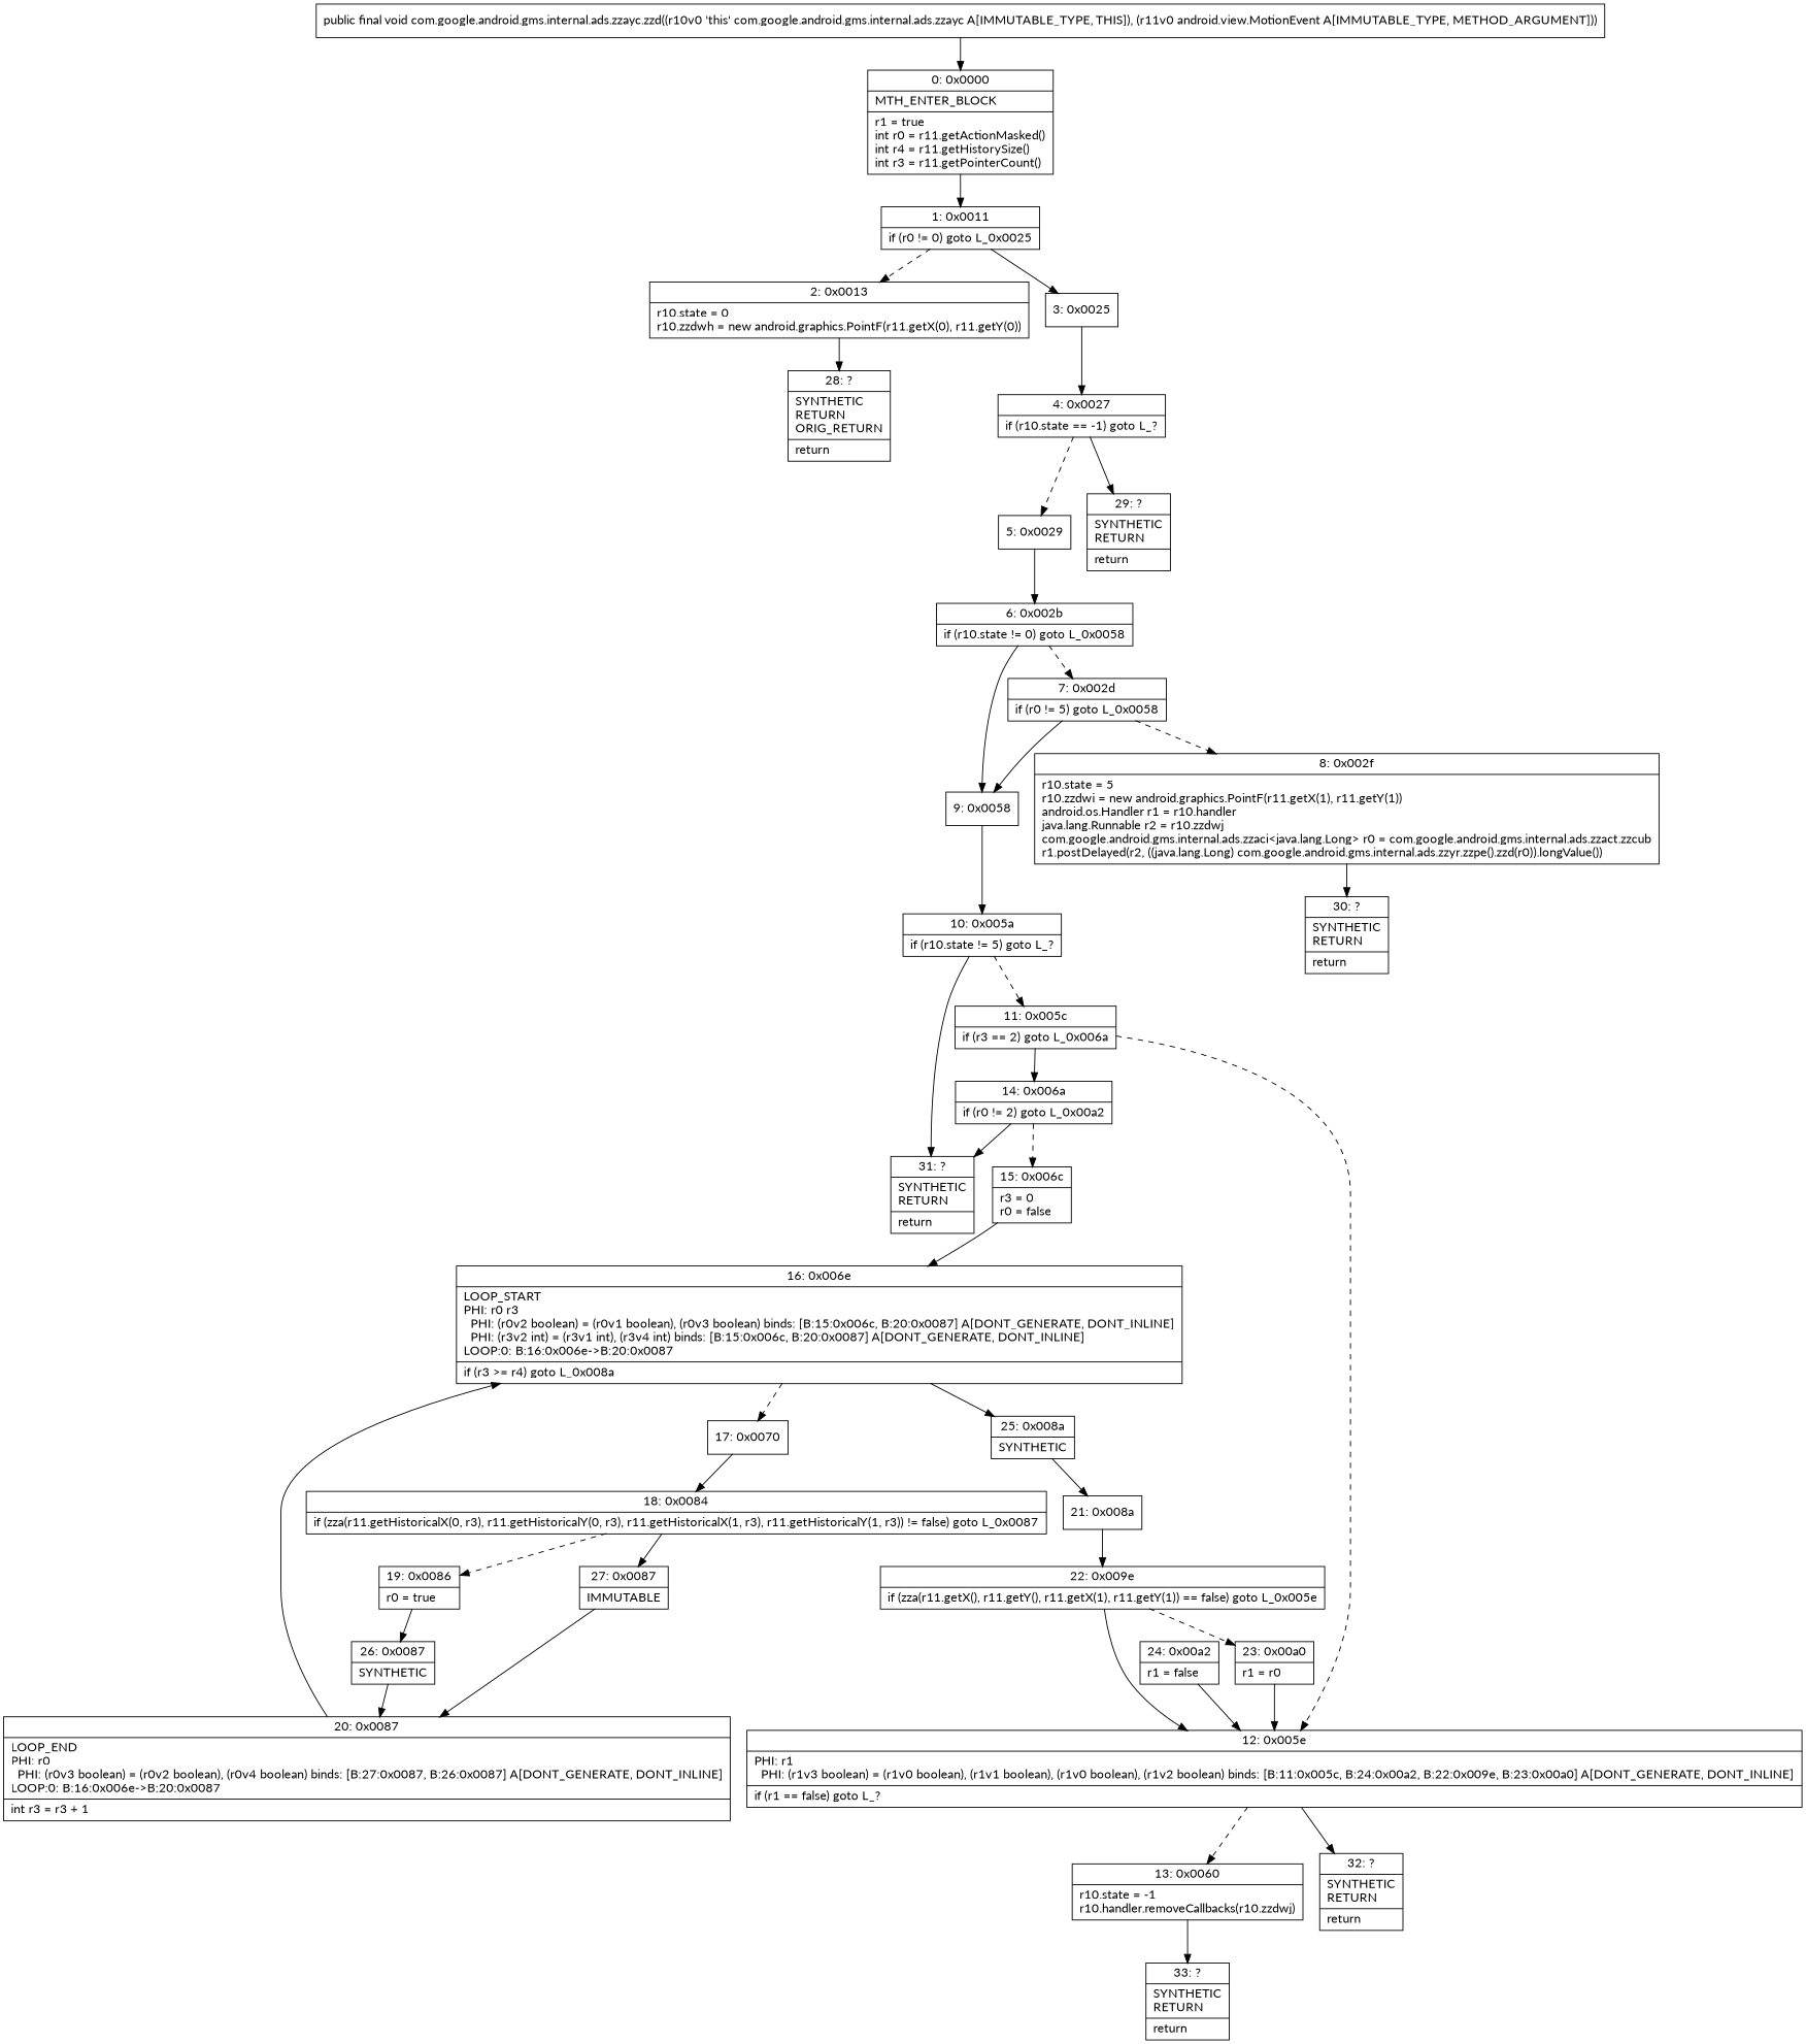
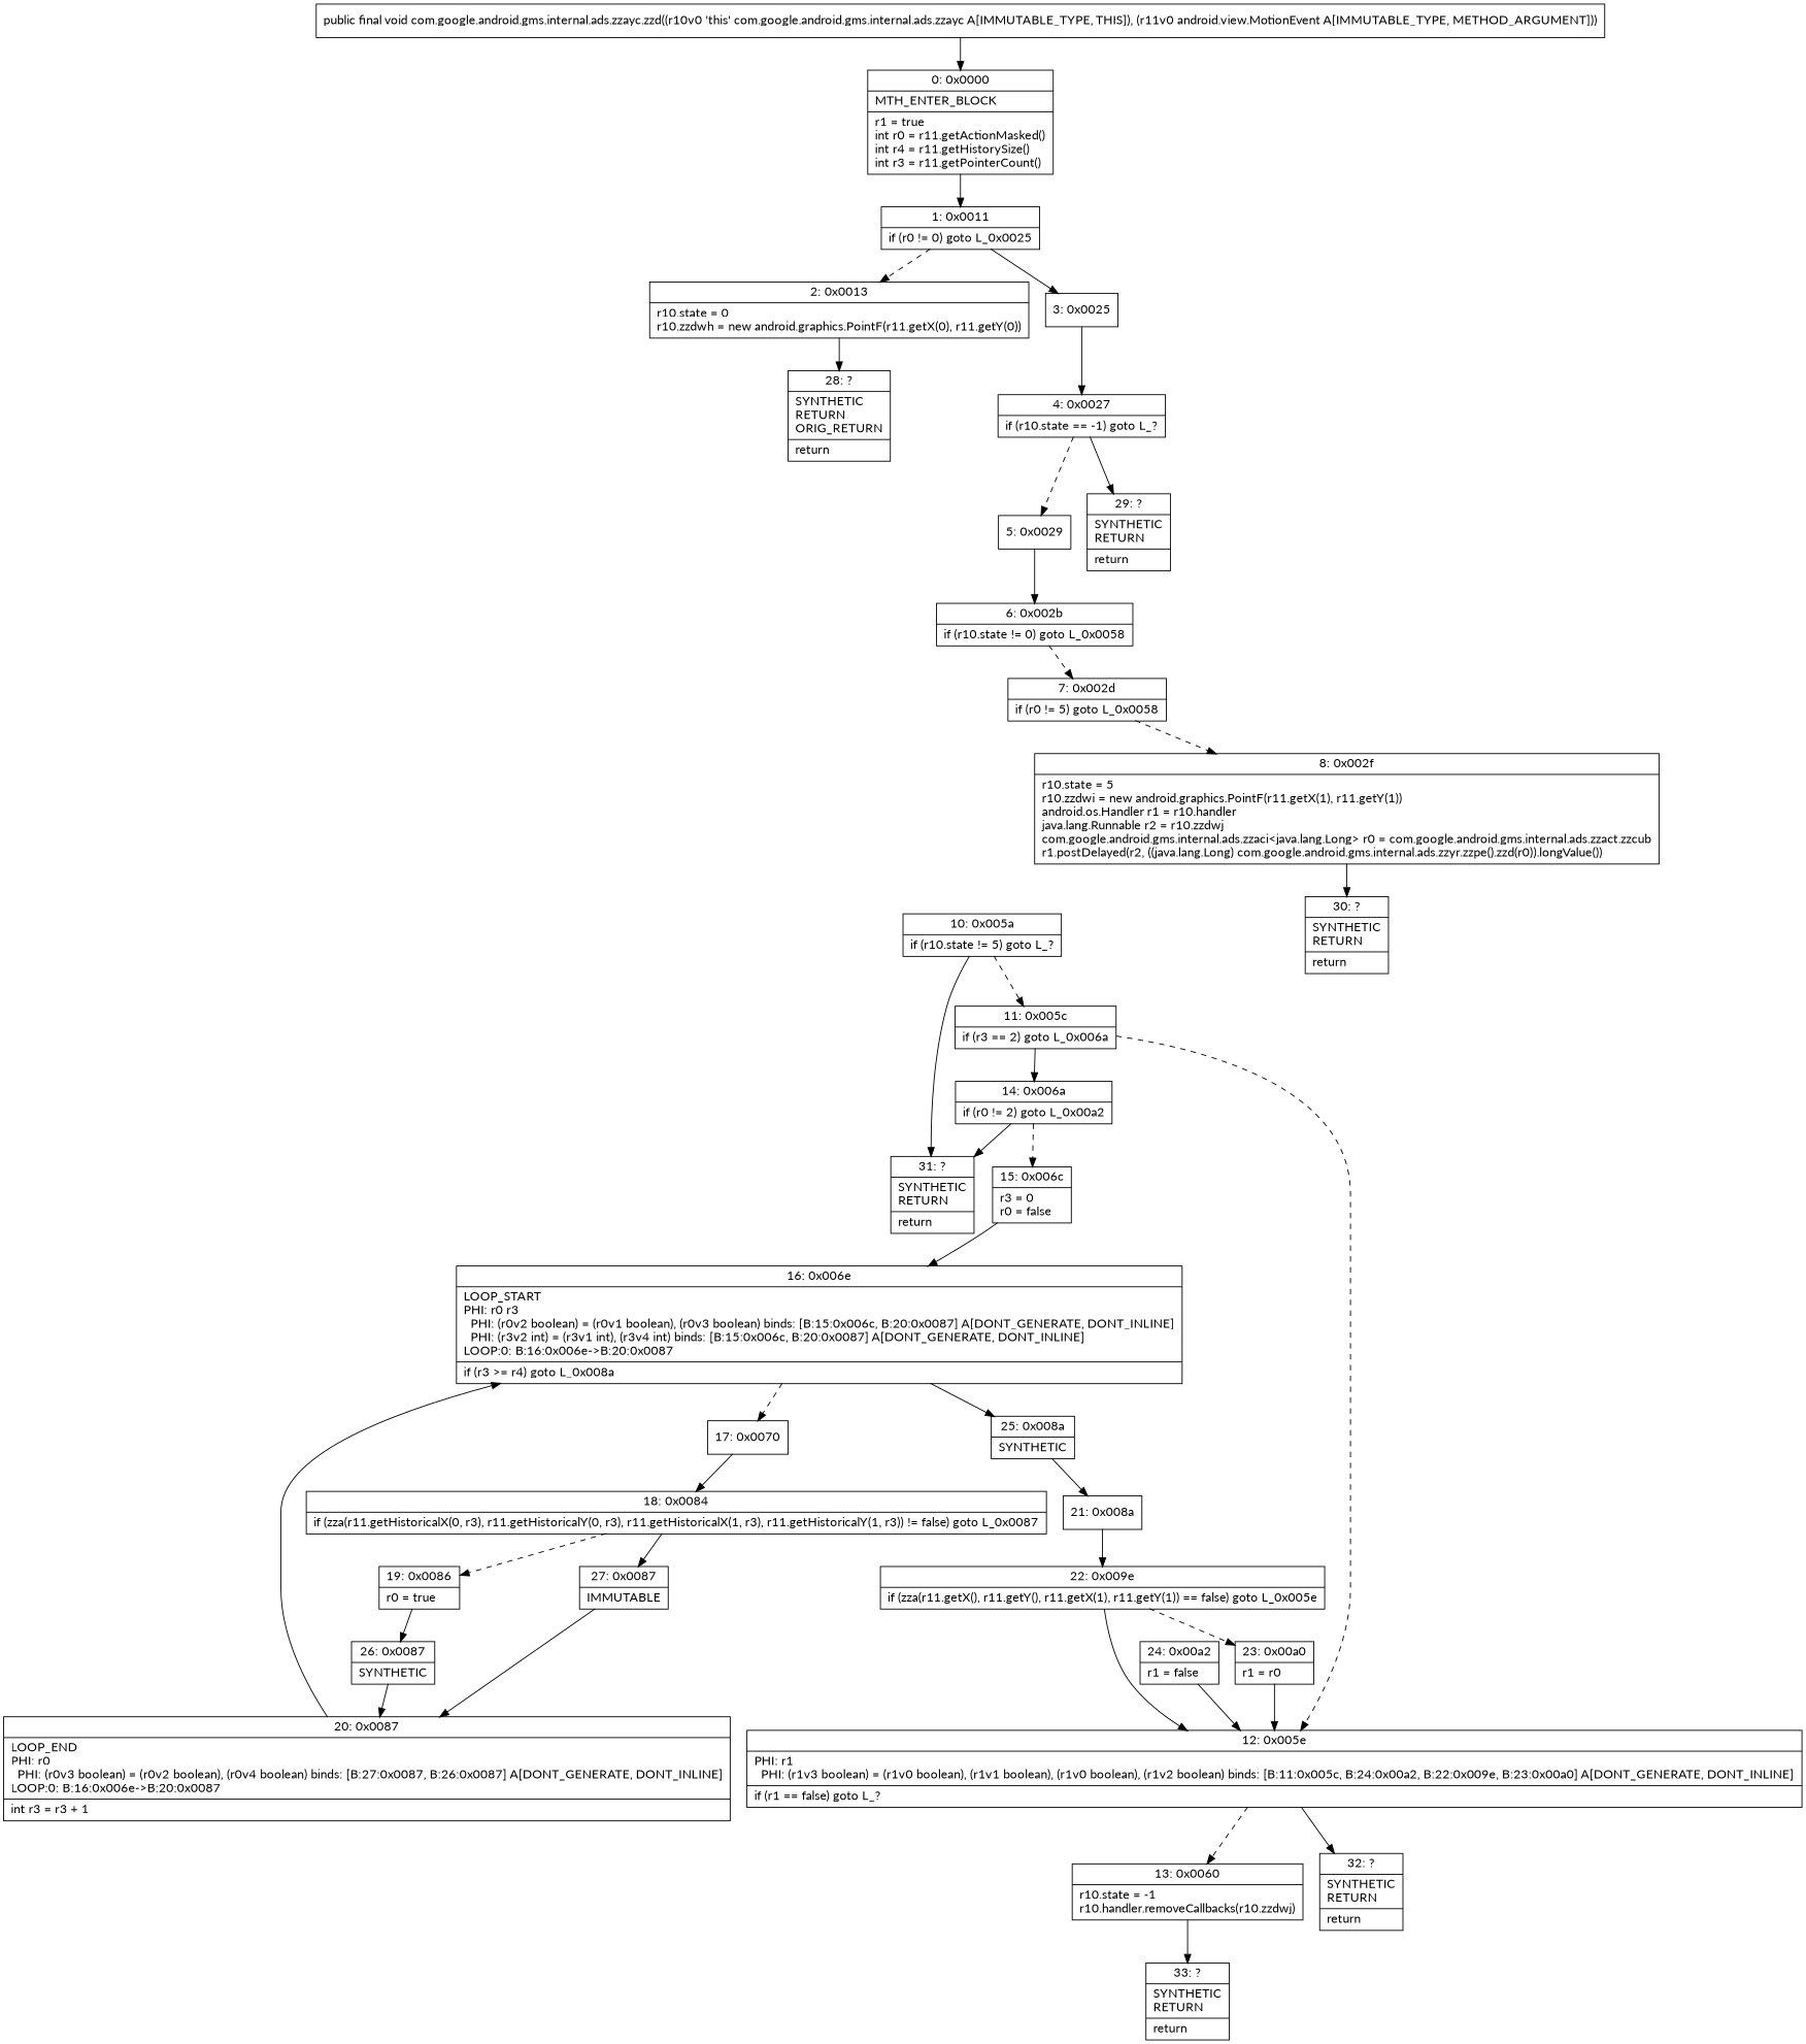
  digraph {
    fontname=Lato
    node [fontname=Lato shape=record]
    edge [fontname=Lato]
    n1 [label="{0\:\ 0x0000|MTH_ENTER_BLOCK\l|r1 = true\lint r0 = r11.getActionMasked()\lint r4 = r11.getHistorySize()\lint r3 = r11.getPointerCount()\l}"]
    n2 [label="{1\:\ 0x0011|if (r0 != 0) goto L_0x0025\l}"]
    n3 [label="{2\:\ 0x0013|r10.state = 0\lr10.zzdwh = new android.graphics.PointF(r11.getX(0), r11.getY(0))\l}"]
    n4 [label="{3\:\ 0x0025}"]
    n5 [label="{28\:\ ?|SYNTHETIC\lRETURN\lORIG_RETURN\l|return\l}"]
    n6 [label="{4\:\ 0x0027|if (r10.state == \-1) goto L_?\l}"]
    n7 [label="{5\:\ 0x0029}"]
    n8 [label="{29\:\ ?|SYNTHETIC\lRETURN\l|return\l}"]
    n9 [label="{6\:\ 0x002b|if (r10.state != 0) goto L_0x0058\l}"]
    n10 [label="{7\:\ 0x002d|if (r0 != 5) goto L_0x0058\l}"]
-   n11 [label="{9\:\ 0x0058}"]
    n12 [label="{8\:\ 0x002f|r10.state = 5\lr10.zzdwi = new android.graphics.PointF(r11.getX(1), r11.getY(1))\landroid.os.Handler r1 = r10.handler\ljava.lang.Runnable r2 = r10.zzdwj\lcom.google.android.gms.internal.ads.zzaci\<java.lang.Long\> r0 = com.google.android.gms.internal.ads.zzact.zzcub\lr1.postDelayed(r2, ((java.lang.Long) com.google.android.gms.internal.ads.zzyr.zzpe().zzd(r0)).longValue())\l}"]
    n13 [label="{10\:\ 0x005a|if (r10.state != 5) goto L_?\l}"]
    n14 [label="{30\:\ ?|SYNTHETIC\lRETURN\l|return\l}"]
    n15 [label="{11\:\ 0x005c|if (r3 == 2) goto L_0x006a\l}"]
    n16 [label="{31\:\ ?|SYNTHETIC\lRETURN\l|return\l}"]
    n17 [label="{12\:\ 0x005e|PHI: r1 \l  PHI: (r1v3 boolean) = (r1v0 boolean), (r1v1 boolean), (r1v0 boolean), (r1v2 boolean) binds: [B:11:0x005c, B:24:0x00a2, B:22:0x009e, B:23:0x00a0] A[DONT_GENERATE, DONT_INLINE]\l|if (r1 == false) goto L_?\l}"]
    n18 [label="{14\:\ 0x006a|if (r0 != 2) goto L_0x00a2\l}"]
    n19 [label="{13\:\ 0x0060|r10.state = \-1\lr10.handler.removeCallbacks(r10.zzdwj)\l}"]
    n20 [label="{32\:\ ?|SYNTHETIC\lRETURN\l|return\l}"]
    n21 [label="{15\:\ 0x006c|r3 = 0\lr0 = false\l}"]
    n22 [label="{33\:\ ?|SYNTHETIC\lRETURN\l|return\l}"]
    n23 [label="{16\:\ 0x006e|LOOP_START\lPHI: r0 r3 \l  PHI: (r0v2 boolean) = (r0v1 boolean), (r0v3 boolean) binds: [B:15:0x006c, B:20:0x0087] A[DONT_GENERATE, DONT_INLINE]\l  PHI: (r3v2 int) = (r3v1 int), (r3v4 int) binds: [B:15:0x006c, B:20:0x0087] A[DONT_GENERATE, DONT_INLINE]\lLOOP:0: B:16:0x006e\-\>B:20:0x0087\l|if (r3 \>= r4) goto L_0x008a\l}"]
    n24 [label="{24\:\ 0x00a2|r1 = false\l}"]
    n25 [label="{17\:\ 0x0070}"]
    n26 [label="{25\:\ 0x008a|SYNTHETIC\l}"]
    n27 [label="{18\:\ 0x0084|if (zza(r11.getHistoricalX(0, r3), r11.getHistoricalY(0, r3), r11.getHistoricalX(1, r3), r11.getHistoricalY(1, r3)) != false) goto L_0x0087\l}"]
    n28 [label="{21\:\ 0x008a}"]
    n29 [label="{19\:\ 0x0086|r0 = true\l}"]
    n30 [label="{27\:\ 0x0087|IMMUTABLE\l}"]
    n31 [label="{26\:\ 0x0087|SYNTHETIC\l}"]
    n32 [label="{20\:\ 0x0087|LOOP_END\lPHI: r0 \l  PHI: (r0v3 boolean) = (r0v2 boolean), (r0v4 boolean) binds: [B:27:0x0087, B:26:0x0087] A[DONT_GENERATE, DONT_INLINE]\lLOOP:0: B:16:0x006e\-\>B:20:0x0087\l|int r3 = r3 + 1\l}"]
    n33 [label="{22\:\ 0x009e|if (zza(r11.getX(), r11.getY(), r11.getX(1), r11.getY(1)) == false) goto L_0x005e\l}"]
    n34 [label="{23\:\ 0x00a0|r1 = r0\l}"]
    n35 [label="{public final void com.google.android.gms.internal.ads.zzayc.zzd((r10v0 'this' com.google.android.gms.internal.ads.zzayc A[IMMUTABLE_TYPE, THIS]), (r11v0 android.view.MotionEvent A[IMMUTABLE_TYPE, METHOD_ARGUMENT])) }"]
    n1 -> n2
    n2 -> n3 [style=dashed]
    n2 -> n4
    n3 -> n5
    n4 -> n6
    n6 -> n7 [style=dashed]
    n6 -> n8
    n7 -> n9
    n9 -> n10 [style=dashed]
-   n9 -> n11
-   n10 -> n11
    n10 -> n12 [style=dashed]
-   n11 -> n13
    n12 -> n14
    n13 -> n15 [style=dashed]
    n13 -> n16
    n15 -> n17 [style=dashed]
    n15 -> n18
    n17 -> n19 [style=dashed]
    n17 -> n20
    n18 -> n16
    n18 -> n21 [style=dashed]
    n19 -> n22
    n21 -> n23
    n23 -> n25 [style=dashed]
    n23 -> n26
    n24 -> n17
    n25 -> n27
    n26 -> n28
    n27 -> n29 [style=dashed]
    n27 -> n30
    n28 -> n33
    n29 -> n31
    n30 -> n32
    n31 -> n32
    n32 -> n23
    n33 -> n17
    n33 -> n34 [style=dashed]
    n34 -> n17
    n35 -> n1
  }
